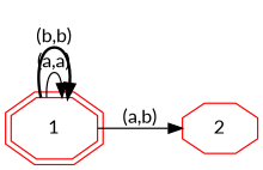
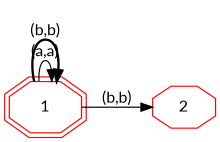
  digraph {
    rankdir=LR
    fontname=Lato
    node [color=red fontname=Lato]
    edge [style=solid fontname=Lato]
    n1 [label=1 shape=doubleoctagon]
    n2 [label=2 shape=octagon]
    n1 -> n1 [label="(a,a)"]
    n1 -> n1 [label="(b,b)" style=bold]
-   n1 -> n2 [label="(a,b)"]
+   n1 -> n2 [label="(b,b)"]
  }
